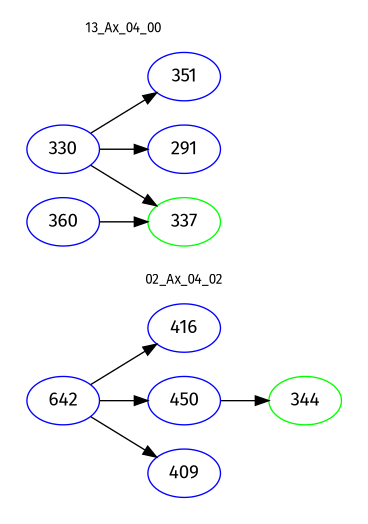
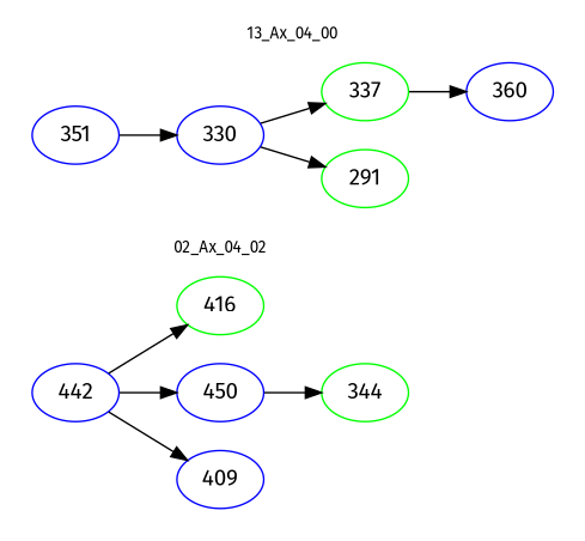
  digraph {
    fontname="Fira Sans"
    rankdir=LR
    node [color=blue fontname="Fira Sans"]
    edge [color=black fontname="Fira Sans"]
-   n1 [label=642]
+   n1 [label=442]
    n2 [label=409]
    n3 [label=450]
-   n4 [label=416]
+   n4 [color=green label=416]
    n5 [color=green label=344]
    n6 [label=330]
-   n7 [label=291]
+   n7 [color=green label=291]
    n8 [color=green label=337]
    n9 [label=351]
    n10 [label=360]
    subgraph cluster_1 {
      color=white
      fontsize=10
      label="02_Ax_04_02"
      n1
      n2
      n3
      n4
      n5
    }
    subgraph cluster_2 {
      color=white
      fontsize=10
      label="13_Ax_04_00"
      n6
      n7
      n8
      n9
      n10
    }
    n1 -> n2
    n1 -> n3
    n1 -> n4
    n3 -> n5
    n6 -> n7
    n6 -> n8
-   n6 -> n9
-   n10 -> n8
+   n9 -> n6
+   n8 -> n10
  }
